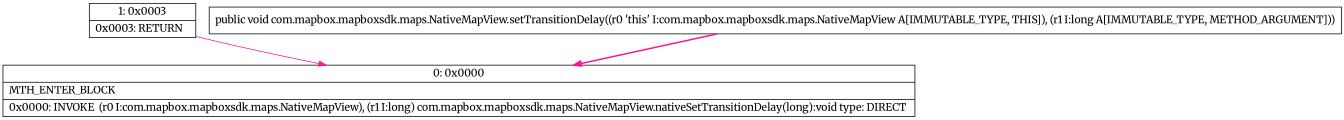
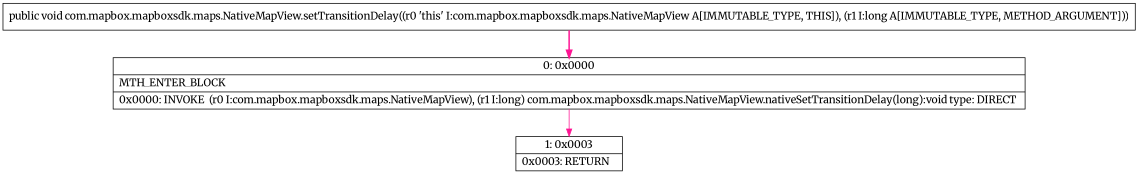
  digraph {
    fontname=Merriweather
    node [shape=record fontname=Merriweather]
    edge [color=deeppink fontname=Merriweather]
    n1 [label="{0\:\ 0x0000|MTH_ENTER_BLOCK\l|0x0000: INVOKE  (r0 I:com.mapbox.mapboxsdk.maps.NativeMapView), (r1 I:long) com.mapbox.mapboxsdk.maps.NativeMapView.nativeSetTransitionDelay(long):void type: DIRECT \l}"]
    n2 [label="{1\:\ 0x0003|0x0003: RETURN   \l}"]
    n3 [label="{public void com.mapbox.mapboxsdk.maps.NativeMapView.setTransitionDelay((r0 'this' I:com.mapbox.mapboxsdk.maps.NativeMapView A[IMMUTABLE_TYPE, THIS]), (r1 I:long A[IMMUTABLE_TYPE, METHOD_ARGUMENT])) }"]
-   n2 -> n1 [style=solid]
+   n1 -> n2 [style=solid]
    n3 -> n1 [style=bold]
  }
